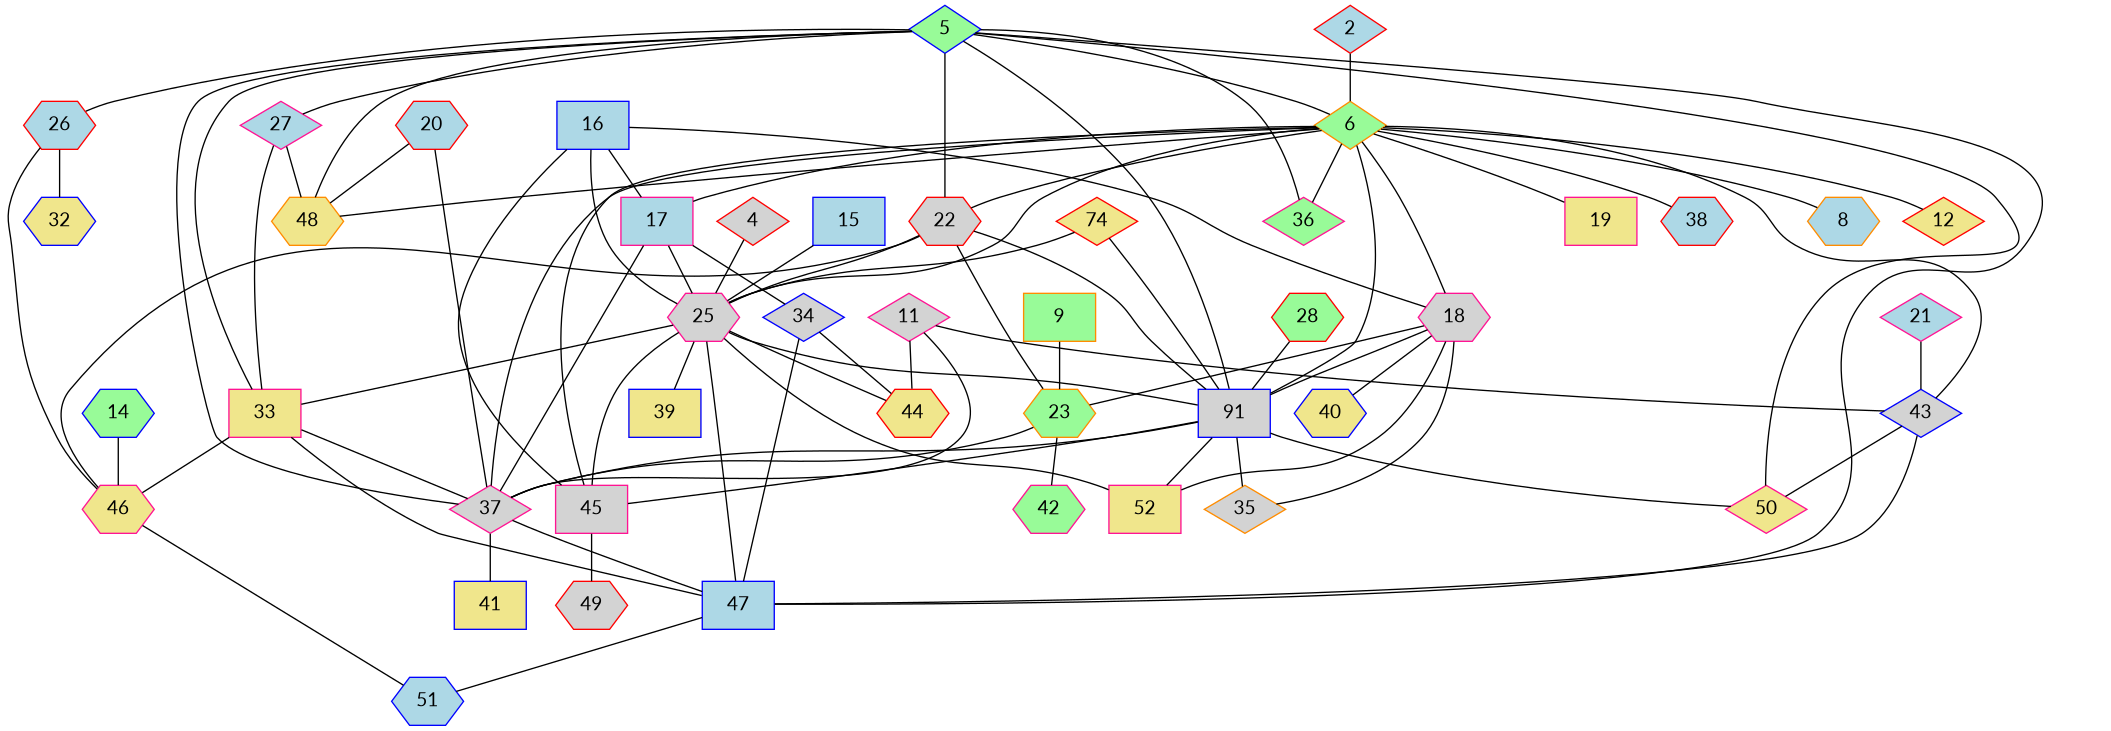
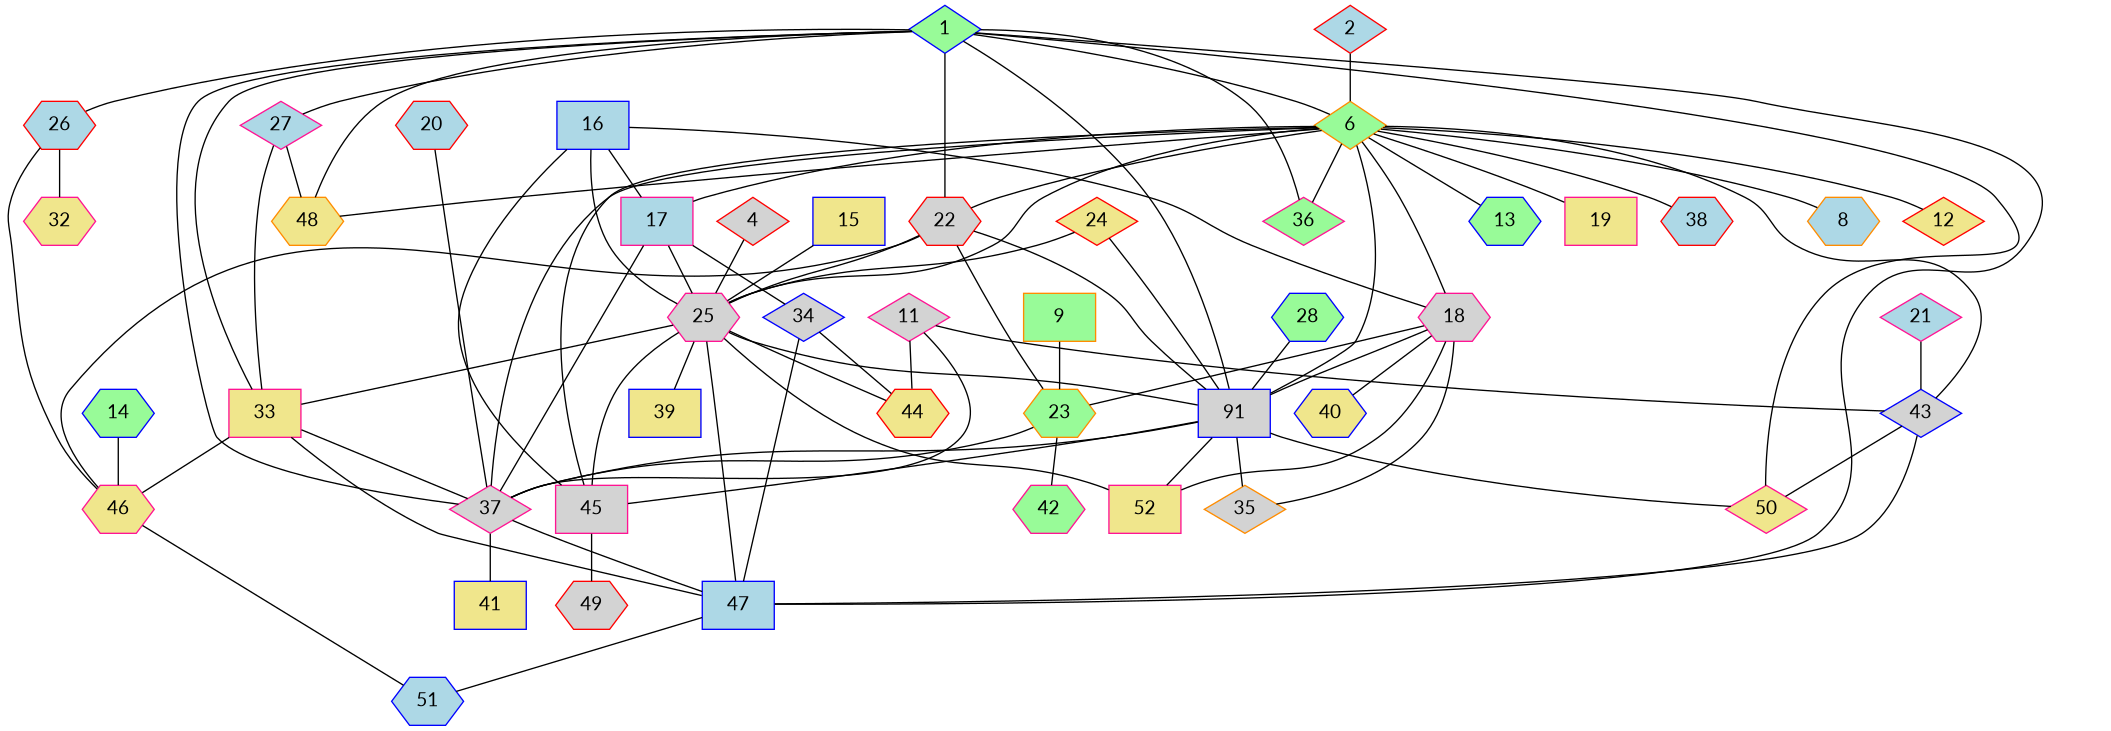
  graph {
    fontname=Lato
    node [color=deeppink fillcolor=khaki fontname=Lato shape=hexagon style=filled]
    edge [fontname=Lato weight=1.0]
-   5 [color=blue fillcolor=palegreen shape=diamond]
+   5 [color=blue fillcolor=palegreen shape=diamond label=1]
    6 [color=darkorange fillcolor=palegreen shape=diamond]
    n3 [color=blue fillcolor=lightgrey label=91 shape=box]
    22 [color=red fillcolor=lightgrey]
    26 [color=red fillcolor=lightblue]
    27 [fillcolor=lightblue shape=diamond]
    33 [shape=box]
    36 [fillcolor=palegreen shape=diamond]
    37 [fillcolor=lightgrey shape=diamond]
    47 [color=blue fillcolor=lightblue shape=box]
    48 [color=darkorange]
    50 [shape=diamond]
    45 [fillcolor=lightgrey shape=box]
    49 [color=red fillcolor=lightgrey]
    2 [color=red fillcolor=lightblue shape=diamond]
    25 [fillcolor=lightgrey]
    8 [color=darkorange fillcolor=lightblue]
    12 [color=red shape=diamond]
+   13 [color=blue fillcolor=palegreen]
    17 [fillcolor=lightblue shape=box]
    18 [fillcolor=lightgrey]
    19 [shape=box]
    38 [color=red fillcolor=lightblue]
    43 [color=blue fillcolor=lightgrey shape=diamond]
    35 [color=darkorange fillcolor=lightgrey shape=diamond]
    52 [shape=box]
    4 [color=red fillcolor=lightgrey shape=diamond]
    44 [color=red]
    39 [color=blue shape=box]
    23 [color=darkorange fillcolor=palegreen]
    46
-   32 [color=blue]
+   32
    41 [color=blue shape=box]
    51 [color=blue fillcolor=lightblue]
    34 [color=blue fillcolor=lightgrey shape=diamond]
    40 [color=blue]
    42 [fillcolor=palegreen]
    9 [color=darkorange fillcolor=palegreen shape=box]
    11 [fillcolor=lightgrey shape=diamond]
    14 [color=blue fillcolor=palegreen]
-   15 [color=blue fillcolor=lightblue shape=box]
+   15 [color=blue shape=box]
    16 [color=blue fillcolor=lightblue shape=box]
    20 [color=red fillcolor=lightblue]
    21 [fillcolor=lightblue shape=diamond]
-   24 [color=red shape=diamond label=74]
-   28 [color=red fillcolor=palegreen]
+   24 [color=red shape=diamond]
+   28 [color=blue fillcolor=palegreen]
    5 -- 6
    5 -- n3
    5 -- 22
    5 -- 26
    5 -- 27
    5 -- 33
    5 -- 36
    5 -- 37
    5 -- 47
    5 -- 48
    5 -- 50
    6 -- n3
    6 -- 22
    6 -- 36
    6 -- 37
    6 -- 48
    6 -- 45
    6 -- 25 [weight=2.0]
    6 -- 8
    6 -- 12
+   6 -- 13
    6 -- 17 [weight=2.0]
    6 -- 18 [weight=2.0]
    6 -- 19
    6 -- 38
    6 -- 43
    n3 -- 37
    n3 -- 50
    n3 -- 45
    n3 -- 35 [weight=2.0]
    n3 -- 52
    22 -- n3
    22 -- 25
    22 -- 23
    22 -- 46
    26 -- 46
    26 -- 32
    27 -- 33
    27 -- 48
    33 -- 37
    33 -- 47
    33 -- 46
    37 -- 47
    37 -- 41
    47 -- 51
    45 -- 49
    2 -- 6
    25 -- n3 [weight=2.0]
    25 -- 33
    25 -- 47 [weight=2.0]
    25 -- 45
    25 -- 52 [weight=2.0]
    25 -- 44
    25 -- 39
    17 -- 37
    17 -- 25
    17 -- 34
    18 -- n3 [weight=2.0]
    18 -- 35
    18 -- 52
    18 -- 23
    18 -- 40
    43 -- 47
    43 -- 50
    4 -- 25
    23 -- 37
    23 -- 42
    46 -- 51
    34 -- 47
    34 -- 44
    9 -- 23
    11 -- 37
    11 -- 43
    11 -- 44
    14 -- 46
    15 -- 25
    16 -- 45
    16 -- 25
    16 -- 17
    16 -- 18
    20 -- 37
-   20 -- 48
    21 -- 43
    24 -- n3
    24 -- 25
    28 -- n3
  }
